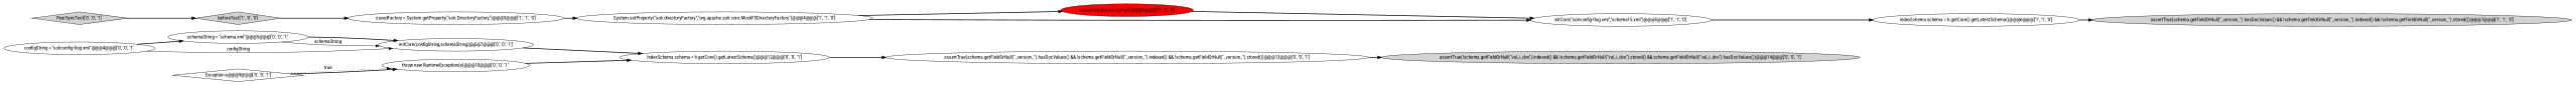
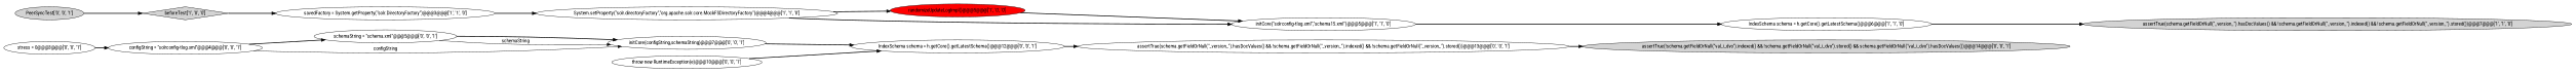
  digraph {
    fontname="Roboto Condensed"
    rankdir=LR
    node [fillcolor=white fontname="Roboto Condensed" shape=ellipse style=filled]
    edge [fontname="Roboto Condensed" style=bold]
+   n1 [label="stress = 0@@@3@@@['0', '0', '1']"]
    n2 [label="configString = \"solrconfig-tlog.xml\"@@@4@@@['0', '0', '1']"]
    n3 [label="schemaString = \"schema.xml\"@@@5@@@['0', '0', '1']"]
    n4 [label="initCore(configString,schemaString)@@@7@@@['0', '0', '1']"]
    n5 [fillcolor=red label="randomizeUpdateLogImpl()@@@5@@@['1', '0', '0']"]
    n6 [label="initCore(\"solrconfig-tlog.xml\",\"schema15.xml\")@@@5@@@['1', '1', '0']"]
    n7 [label="IndexSchema schema = h.getCore().getLatestSchema()@@@6@@@['1', '1', '0']"]
    n8 [label="IndexSchema schema = h.getCore().getLatestSchema()@@@12@@@['0', '0', '1']"]
    n9 [label="System.setProperty(\"solr.directoryFactory\",\"org.apache.solr.core.MockFSDirectoryFactory\")@@@4@@@['1', '1', '0']"]
-   n10 [label="Exception e@@@9@@@['0', '0', '1']" shape=diamond]
    n11 [label="throw new RuntimeException(e)@@@10@@@['0', '0', '1']"]
    n12 [fillcolor=lightgray label="beforeTest['1', '0', '0']" shape=diamond]
    n13 [label="savedFactory = System.getProperty(\"solr.DirectoryFactory\")@@@3@@@['1', '1', '0']"]
    n14 [fillcolor=lightgray label="assertTrue(schema.getFieldOrNull(\"_version_\").hasDocValues() && !schema.getFieldOrNull(\"_version_\").indexed() && !schema.getFieldOrNull(\"_version_\").stored())@@@7@@@['1', '1', '0']"]
-   n15 [fillcolor=lightgray label="PeerSyncTest['0', '0', '1']" shape=diamond]
+   n15 [fillcolor=lightgray label="PeerSyncTest['0', '0', '1']"]
    n16 [label="assertTrue(schema.getFieldOrNull(\"_version_\").hasDocValues() && !schema.getFieldOrNull(\"_version_\").indexed() && !schema.getFieldOrNull(\"_version_\").stored())@@@13@@@['0', '0', '1']"]
    n17 [fillcolor=lightgray label="assertTrue(!schema.getFieldOrNull(\"val_i_dvo\").indexed() && !schema.getFieldOrNull(\"val_i_dvo\").stored() && schema.getFieldOrNull(\"val_i_dvo\").hasDocValues())@@@14@@@['0', '0', '1']"]
+   n1 -> n2
    n2 -> n3
    n2 -> n4 [label=configString style=solid]
    n3 -> n4
    n3 -> n4 [label=schemaString style=solid]
    n4 -> n8
    n5 -> n6
    n6 -> n7
    n7 -> n14
    n8 -> n16
    n9 -> n5
    n9 -> n6
-   n10 -> n11 [label=true style=dotted]
-   n10 -> n11
    n11 -> n8
    n12 -> n13
    n13 -> n9
    n15 -> n12
    n16 -> n17
  }
